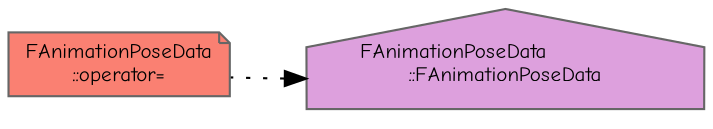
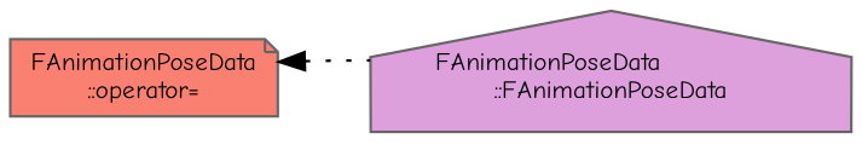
  digraph {
    rankdir=RL
    fontname="Comic Neue"
    node [fontname="Comic Neue" fontsize=10 style=filled]
    n1 [color=gray40 fillcolor=plum fontcolor=black height=0.2 label="FAnimationPoseData\l::FAnimationPoseData" shape=house width=0.4]
    n2 [color=grey40 fillcolor=salmon height=0.2 label="FAnimationPoseData\l::operator=" shape=note width=0.4]
-   n1 -> n2 [color=black dir=back fontname="Comic Neue" fontsize=10 labelfontname=Helvetica labelfontsize=10 style=dotted]
+   n2 -> n1 [color=black dir=back fontname="Comic Neue" fontsize=10 labelfontname=Helvetica labelfontsize=10 style=dotted]
  }
